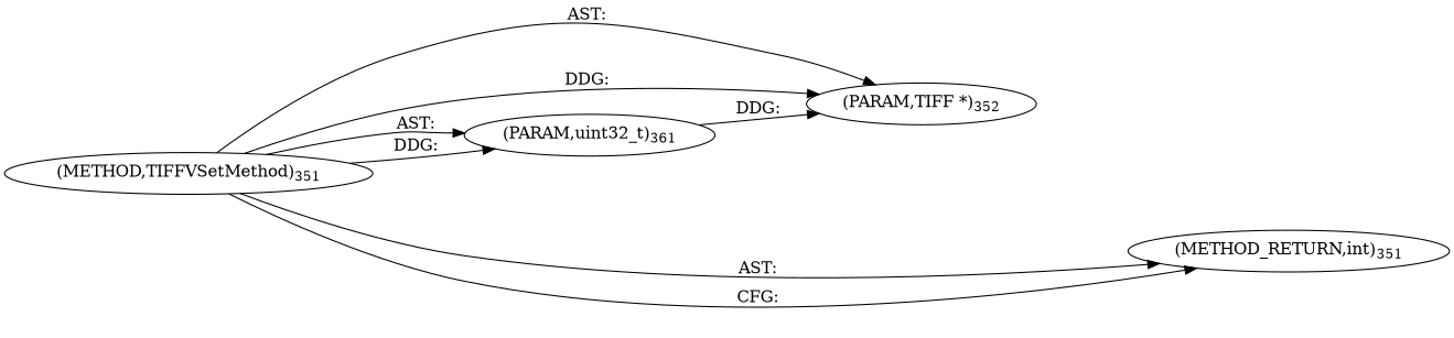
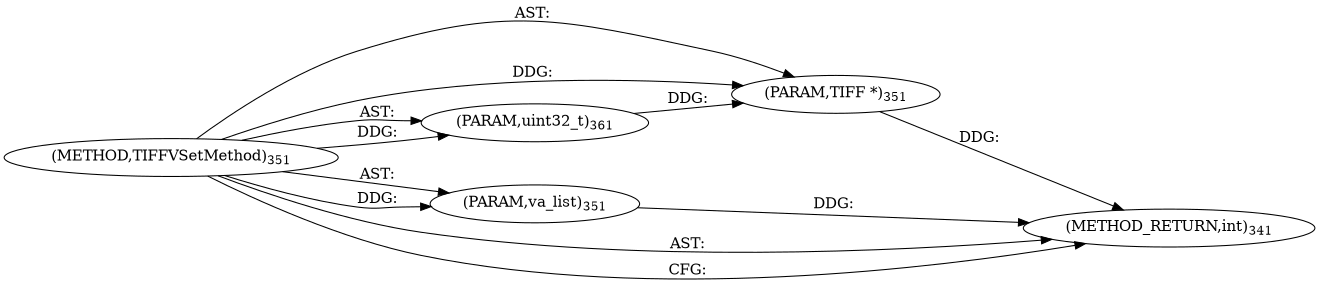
  digraph {
    rankdir=LR
    n1 [label=<(METHOD,TIFFVSetMethod)<SUB>351</SUB>>]
-   n2 [label=<(PARAM,TIFF *)<SUB>352</SUB>>]
+   n2 [label=<(PARAM,TIFF *)<SUB>351</SUB>>]
    n3 [label=<(PARAM,uint32_t)<SUB>361</SUB>>]
-   n5 [label=<(METHOD_RETURN,int)<SUB>351</SUB>>]
+   n4 [label=<(PARAM,va_list)<SUB>351</SUB>>]
+   n5 [label=<(METHOD_RETURN,int)<SUB>341</SUB>>]
    n1 -> n2 [label="AST: "]
    n1 -> n2 [label="DDG: "]
    n1 -> n3 [label="AST: "]
    n1 -> n3 [label="DDG: "]
+   n1 -> n4 [label="AST: "]
+   n1 -> n4 [label="DDG: "]
    n1 -> n5 [label="AST: "]
    n1 -> n5 [label="CFG: "]
+   n2 -> n5 [label="DDG: "]
    n3 -> n2 [label="DDG: "]
+   n4 -> n5 [label="DDG: "]
  }
